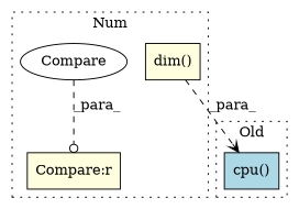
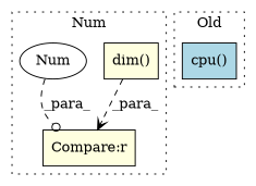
  digraph {
    node [a=75 fillcolor=lightyellow s=3482 shape=box style=filled]
    edge [color=black style=dashed]
    n1 [l=7 label="dim()"]
    n2 [a=40 l=12 label="Compare:r"]
-   n3 [a=76 fillcolor=white l=1 label=Compare s=3493 shape=ellipse]
+   n3 [a=76 fillcolor=white l=1 label=Num s=3493 shape=ellipse]
    n4 [fillcolor=lightblue l=21 label="cpu()" s=3353]
    subgraph cluster_1 {
      label=Num
      style=dotted
      n1
      n2
      n3
    }
    subgraph cluster_2 {
      label=Old
      style=dotted
      n4
    }
-   n1 -> n4 [arrowhead=vee label=_para_]
+   n1 -> n2 [arrowhead=vee label=_para_]
    n3 -> n2 [arrowhead=odot label=_para_]
  }
